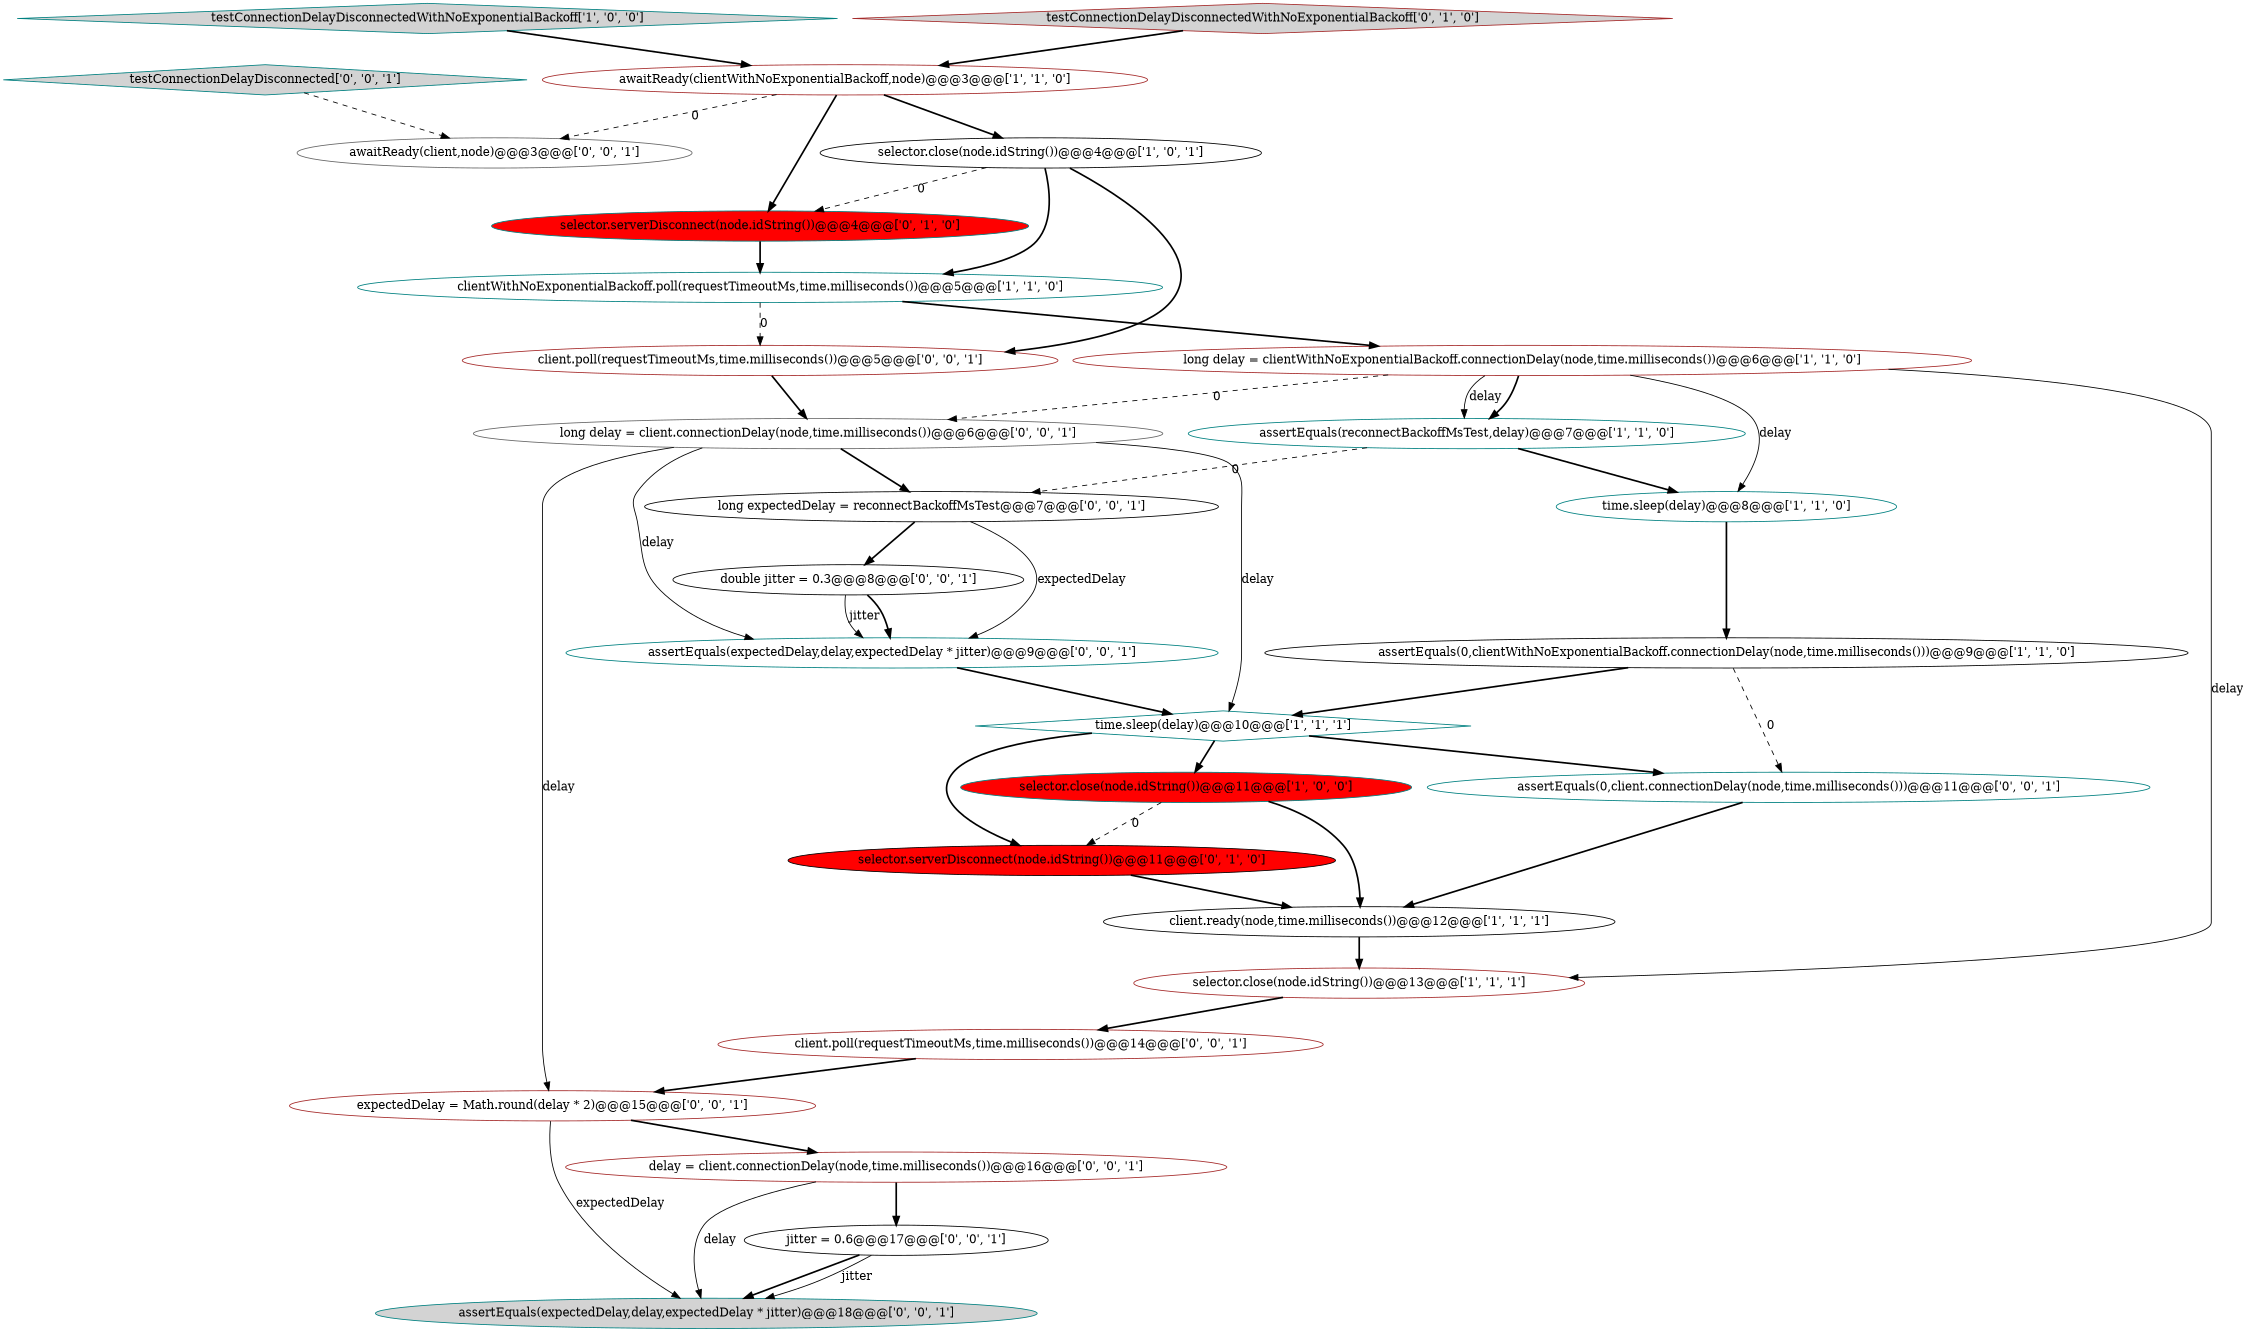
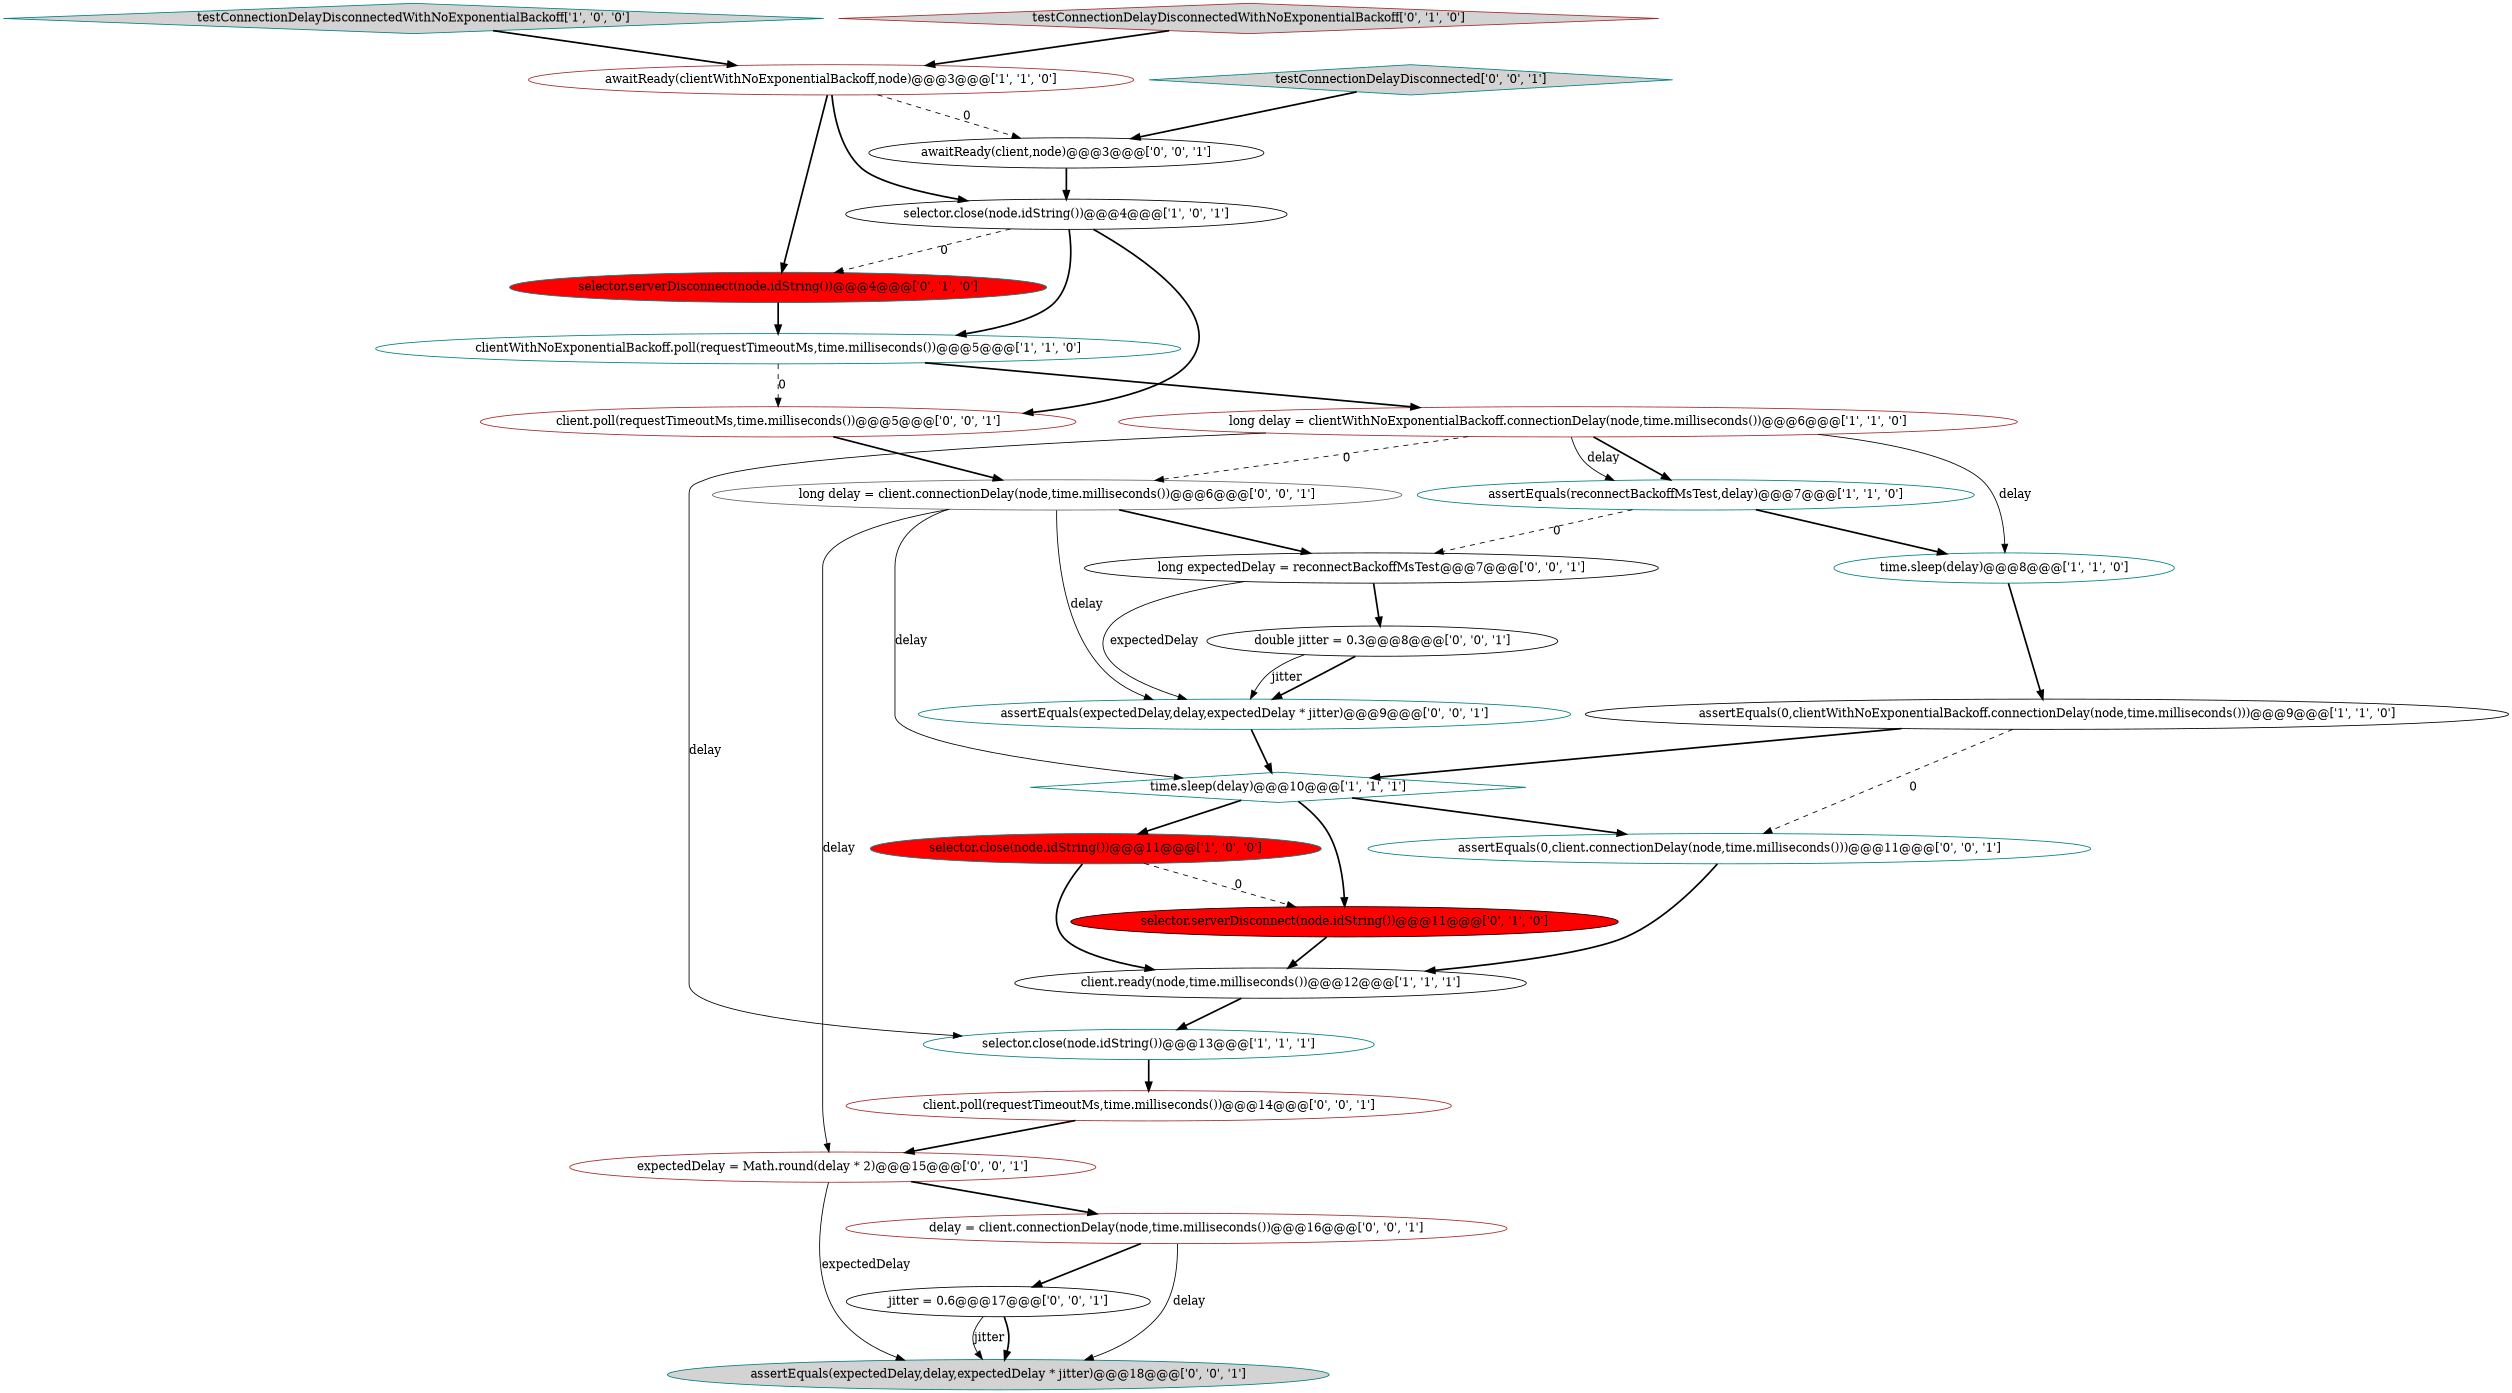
  digraph {
    node [color=teal fillcolor=white shape=ellipse style=filled]
    edge [style=bold]
    n1 [color=black label="selector.close(node.idString())@@@4@@@['1', '0', '1']"]
    n2 [label="clientWithNoExponentialBackoff.poll(requestTimeoutMs,time.milliseconds())@@@5@@@['1', '1', '0']"]
    n3 [color=brown label="client.poll(requestTimeoutMs,time.milliseconds())@@@5@@@['0', '0', '1']"]
    n4 [fillcolor=red label="selector.serverDisconnect(node.idString())@@@4@@@['0', '1', '0']"]
    n5 [color=brown label="long delay = clientWithNoExponentialBackoff.connectionDelay(node,time.milliseconds())@@@6@@@['1', '1', '0']"]
    n6 [color=gray40 label="long delay = client.connectionDelay(node,time.milliseconds())@@@6@@@['0', '0', '1']"]
-   n7 [color=brown label="selector.close(node.idString())@@@13@@@['1', '1', '1']"]
+   n7 [label="selector.close(node.idString())@@@13@@@['1', '1', '1']"]
    n8 [label="time.sleep(delay)@@@8@@@['1', '1', '0']"]
    n9 [label="assertEquals(reconnectBackoffMsTest,delay)@@@7@@@['1', '1', '0']"]
    n10 [fillcolor=lightgray label="testConnectionDelayDisconnected['0', '0', '1']" shape=diamond]
-   n11 [color=gray40 label="awaitReady(client,node)@@@3@@@['0', '0', '1']"]
+   n11 [color=black label="awaitReady(client,node)@@@3@@@['0', '0', '1']"]
    n12 [label="time.sleep(delay)@@@10@@@['1', '1', '1']" shape=diamond]
    n13 [color=black fillcolor=red label="selector.serverDisconnect(node.idString())@@@11@@@['0', '1', '0']"]
    n14 [fillcolor=red label="selector.close(node.idString())@@@11@@@['1', '0', '0']"]
    n15 [label="assertEquals(0,client.connectionDelay(node,time.milliseconds()))@@@11@@@['0', '0', '1']"]
    n16 [color=black label="client.ready(node,time.milliseconds())@@@12@@@['1', '1', '1']"]
    n17 [color=black label="long expectedDelay = reconnectBackoffMsTest@@@7@@@['0', '0', '1']"]
    n18 [label="assertEquals(expectedDelay,delay,expectedDelay * jitter)@@@9@@@['0', '0', '1']"]
    n19 [color=brown label="expectedDelay = Math.round(delay * 2)@@@15@@@['0', '0', '1']"]
    n20 [color=brown label="client.poll(requestTimeoutMs,time.milliseconds())@@@14@@@['0', '0', '1']"]
    n21 [color=black label="jitter = 0.6@@@17@@@['0', '0', '1']"]
    n22 [fillcolor=lightgray label="assertEquals(expectedDelay,delay,expectedDelay * jitter)@@@18@@@['0', '0', '1']"]
    n23 [color=black label="assertEquals(0,clientWithNoExponentialBackoff.connectionDelay(node,time.milliseconds()))@@@9@@@['1', '1', '0']"]
    n24 [fillcolor=lightgray label="testConnectionDelayDisconnectedWithNoExponentialBackoff['1', '0', '0']" shape=diamond]
    n25 [color=brown label="awaitReady(clientWithNoExponentialBackoff,node)@@@3@@@['1', '1', '0']"]
    n26 [color=black label="double jitter = 0.3@@@8@@@['0', '0', '1']"]
    n27 [color=brown fillcolor=lightgray label="testConnectionDelayDisconnectedWithNoExponentialBackoff['0', '1', '0']" shape=diamond]
    n28 [color=brown label="delay = client.connectionDelay(node,time.milliseconds())@@@16@@@['0', '0', '1']"]
    n1 -> n2
    n1 -> n3
    n1 -> n4 [label=0 style=dashed]
    n2 -> n3 [label=0 style=dashed]
    n2 -> n5
    n3 -> n6
    n4 -> n2
    n5 -> n6 [label=0 style=dashed]
    n5 -> n7 [label=delay style=solid]
    n5 -> n8 [label=delay style=solid]
    n5 -> n9
    n5 -> n9 [label=delay style=solid]
    n6 -> n12 [label=delay style=solid]
    n6 -> n17
    n6 -> n18 [label=delay style=solid]
    n6 -> n19 [label=delay style=solid]
    n7 -> n20
    n8 -> n23
    n9 -> n8
    n9 -> n17 [label=0 style=dashed]
-   n10 -> n11 [style=dashed]
+   n10 -> n11
+   n11 -> n1
    n12 -> n13
    n12 -> n14
    n12 -> n15
    n13 -> n16
    n14 -> n13 [label=0 style=dashed]
    n14 -> n16
    n15 -> n16
    n16 -> n7
    n17 -> n18 [label=expectedDelay style=solid]
    n17 -> n26
    n18 -> n12
    n19 -> n22 [label=expectedDelay style=solid]
    n19 -> n28
    n20 -> n19
    n21 -> n22
    n21 -> n22 [label=jitter style=solid]
    n23 -> n12
    n23 -> n15 [label=0 style=dashed]
    n24 -> n25
    n25 -> n1
    n25 -> n4
    n25 -> n11 [label=0 style=dashed]
    n26 -> n18 [label=jitter style=solid]
    n26 -> n18
    n27 -> n25
    n28 -> n21
    n28 -> n22 [label=delay style=solid]
  }
